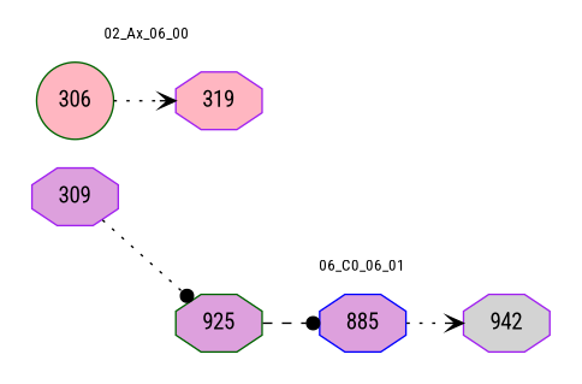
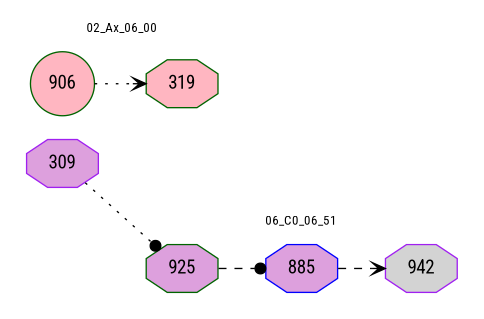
  digraph {
    fontname="Roboto Condensed"
    rankdir=LR
    node [color=purple fillcolor=plum fontname="Roboto Condensed" shape=octagon style=filled]
    edge [arrowhead=dot color=black fontname="Roboto Condensed" style=dotted]
    n1 [label=309]
-   n2 [color=darkgreen fillcolor=lightpink label=306 shape=circle]
-   n3 [fillcolor=lightpink label=319]
+   n2 [color=darkgreen fillcolor=lightpink label=906 shape=circle]
+   n3 [color=darkgreen fillcolor=lightpink label=319]
    n4 [color=darkgreen label=925]
    n5 [color=blue label=885]
    n6 [fillcolor=lightgrey label=942]
    subgraph cluster_1 {
      color=white
      fontsize=10
      label="02_Ax_06_00"
      n1
      n2
      n3
    }
    subgraph cluster_2 {
      color=white
      fontsize=10
-     label="06_C0_06_01"
+     label="06_C0_06_51"
      n4
      n5
      n6
    }
    n1 -> n4
    n2 -> n3 [arrowhead=vee]
    n4 -> n5 [style=dashed]
-   n5 -> n6 [arrowhead=vee]
+   n5 -> n6 [arrowhead=vee style=dashed]
  }
